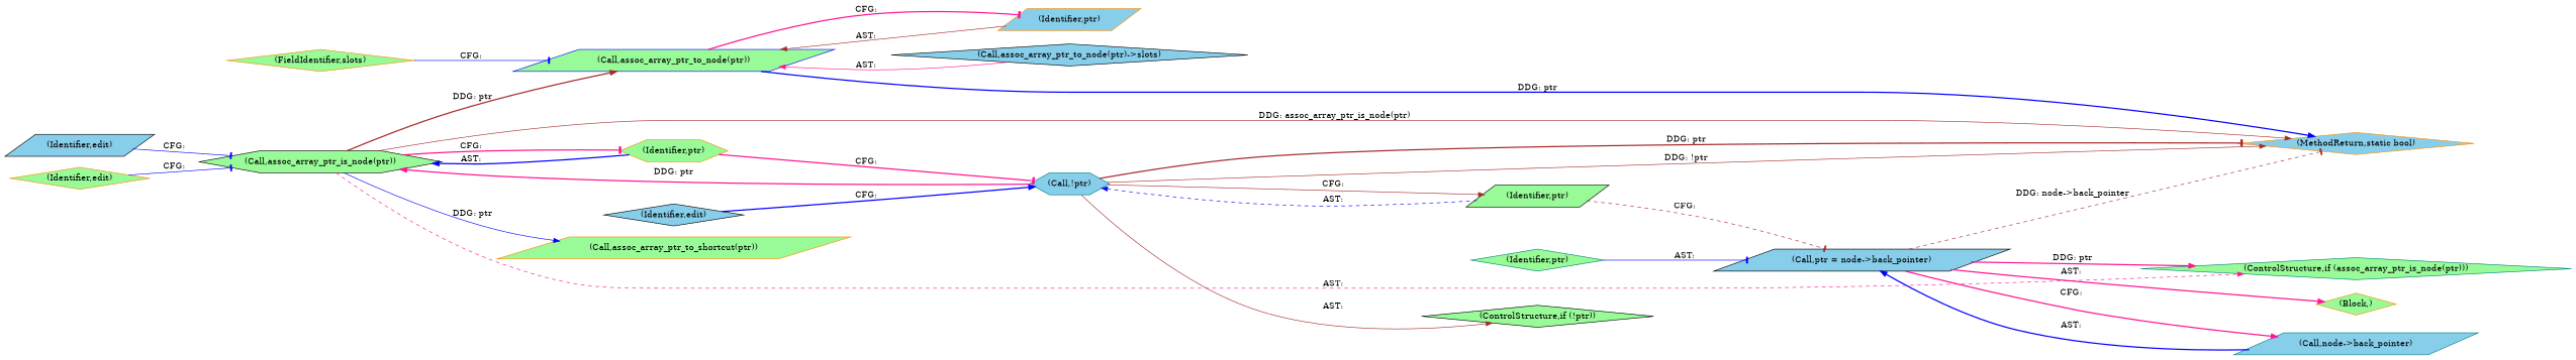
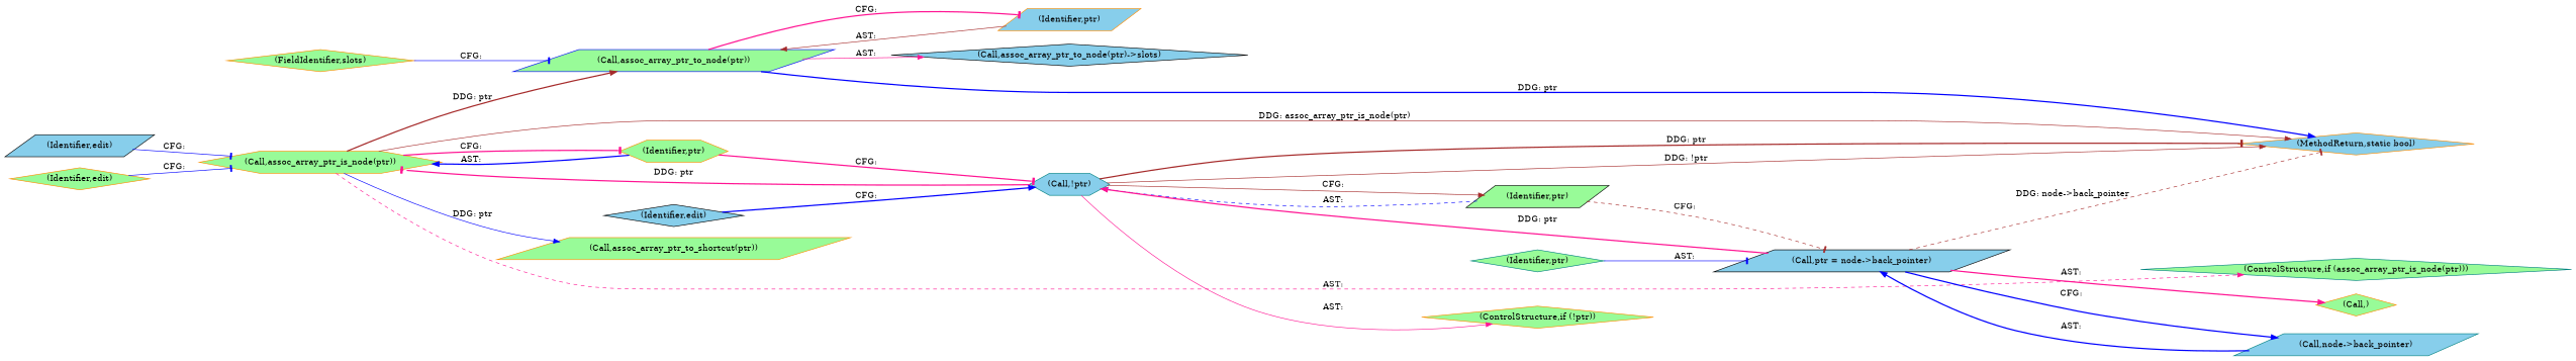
  digraph {
    rankdir=LR
    node [color=darkorange fillcolor=palegreen shape=diamond style=filled]
    edge [arrowhead=normal color=blue style=bold]
    n1 [color=blue label="(Call,assoc_array_ptr_to_node(ptr))" shape=parallelogram]
    n2 [fillcolor=skyblue label="(Identifier,ptr)" shape=parallelogram]
    n3 [color=black fillcolor=skyblue label="(Call,assoc_array_ptr_to_node(ptr)->slots)"]
    n4 [fillcolor=skyblue label="(MethodReturn,static bool)"]
-   n5 [color=black label="(Call,assoc_array_ptr_is_node(ptr))" shape=hexagon]
+   n5 [label="(Call,assoc_array_ptr_is_node(ptr))" shape=hexagon]
    n6 [label="(Call,assoc_array_ptr_to_shortcut(ptr))" shape=parallelogram]
    n7 [color=teal label="(ControlStructure,if (assoc_array_ptr_is_node(ptr)))"]
    n8 [label="(Identifier,ptr)" shape=hexagon]
    n9 [color=teal fillcolor=skyblue label="(Call,!ptr)" shape=hexagon]
-   n10 [color=black label="(ControlStructure,if (!ptr))"]
+   n10 [label="(ControlStructure,if (!ptr))"]
    n11 [color=black label="(Identifier,ptr)" shape=parallelogram]
    n12 [color=black fillcolor=skyblue label="(Call,ptr = node->back_pointer)" shape=parallelogram]
-   n13 [label="(Block,)"]
+   n13 [label="(Call,)"]
    n14 [color=teal fillcolor=skyblue label="(Call,node->back_pointer)" shape=parallelogram]
    n15 [color=teal label="(Identifier,ptr)"]
    n16 [color=black fillcolor=skyblue label="(Identifier,edit)" shape=parallelogram]
    n17 [label="(FieldIdentifier,slots)"]
    n18 [label="(Identifier,edit)"]
    n19 [color=black fillcolor=skyblue label="(Identifier,edit)"]
    n1 -> n2 [arrowhead=tee color=deeppink label="CFG: "]
-   n3 -> n1 [color=deeppink label="AST: " style=solid]
+   n1 -> n3 [color=deeppink label="AST: " style=solid]
    n1 -> n4 [label="DDG: ptr"]
    n2 -> n1 [color=brown label="AST: " style=solid]
    n5 -> n1 [color=brown label="DDG: ptr"]
    n5 -> n4 [color=brown label="DDG: assoc_array_ptr_is_node(ptr)" style=solid]
    n5 -> n6 [label="DDG: ptr" style=solid]
    n5 -> n7 [color=deeppink label="AST: " style=dashed]
    n5 -> n8 [arrowhead=tee color=deeppink label="CFG: "]
    n8 -> n5 [label="AST: "]
    n8 -> n9 [arrowhead=tee color=deeppink label="CFG: "]
    n9 -> n4 [arrowhead=tee color=brown label="DDG: ptr"]
    n9 -> n4 [color=brown label="DDG: !ptr" style=solid]
-   n9 -> n5 [color=deeppink label="DDG: ptr"]
-   n9 -> n10 [color=brown label="AST: " style=solid]
+   n9 -> n5 [arrowhead=tee color=deeppink label="DDG: ptr"]
+   n9 -> n10 [color=deeppink label="AST: " style=solid]
    n9 -> n11 [color=brown label="CFG: " style=solid]
    n11 -> n9 [label="AST: " style=dashed]
    n11 -> n12 [arrowhead=tee color=brown label="CFG: " style=dashed]
    n12 -> n4 [arrowhead=tee color=brown label="DDG: node->back_pointer" style=dashed]
-   n12 -> n7 [color=deeppink label="DDG: ptr"]
+   n12 -> n9 [color=deeppink label="DDG: ptr"]
    n12 -> n13 [color=deeppink label="AST: "]
-   n12 -> n14 [color=deeppink label="CFG: "]
+   n12 -> n14 [label="CFG: "]
    n14 -> n12 [label="AST: "]
    n15 -> n12 [arrowhead=tee label="AST: " style=solid]
    n16 -> n5 [arrowhead=tee label="CFG: " style=solid]
    n17 -> n1 [arrowhead=tee label="CFG: " style=solid]
    n18 -> n5 [arrowhead=tee label="CFG: " style=solid]
    n19 -> n9 [label="CFG: "]
  }
